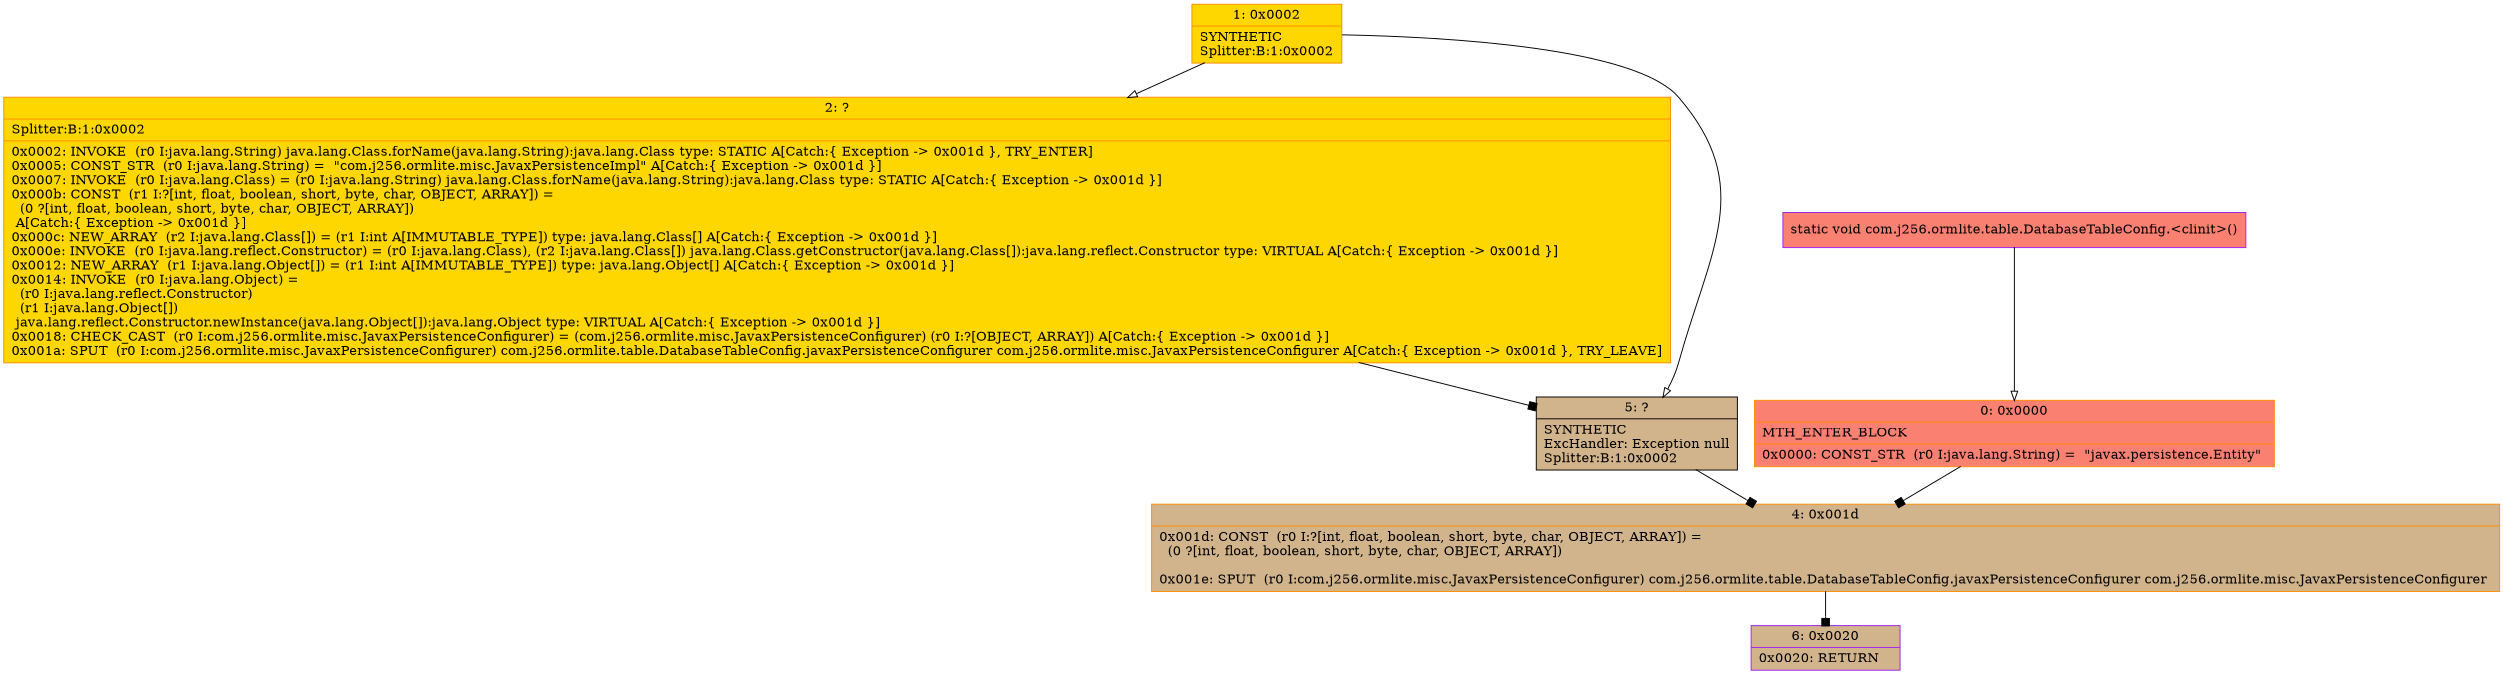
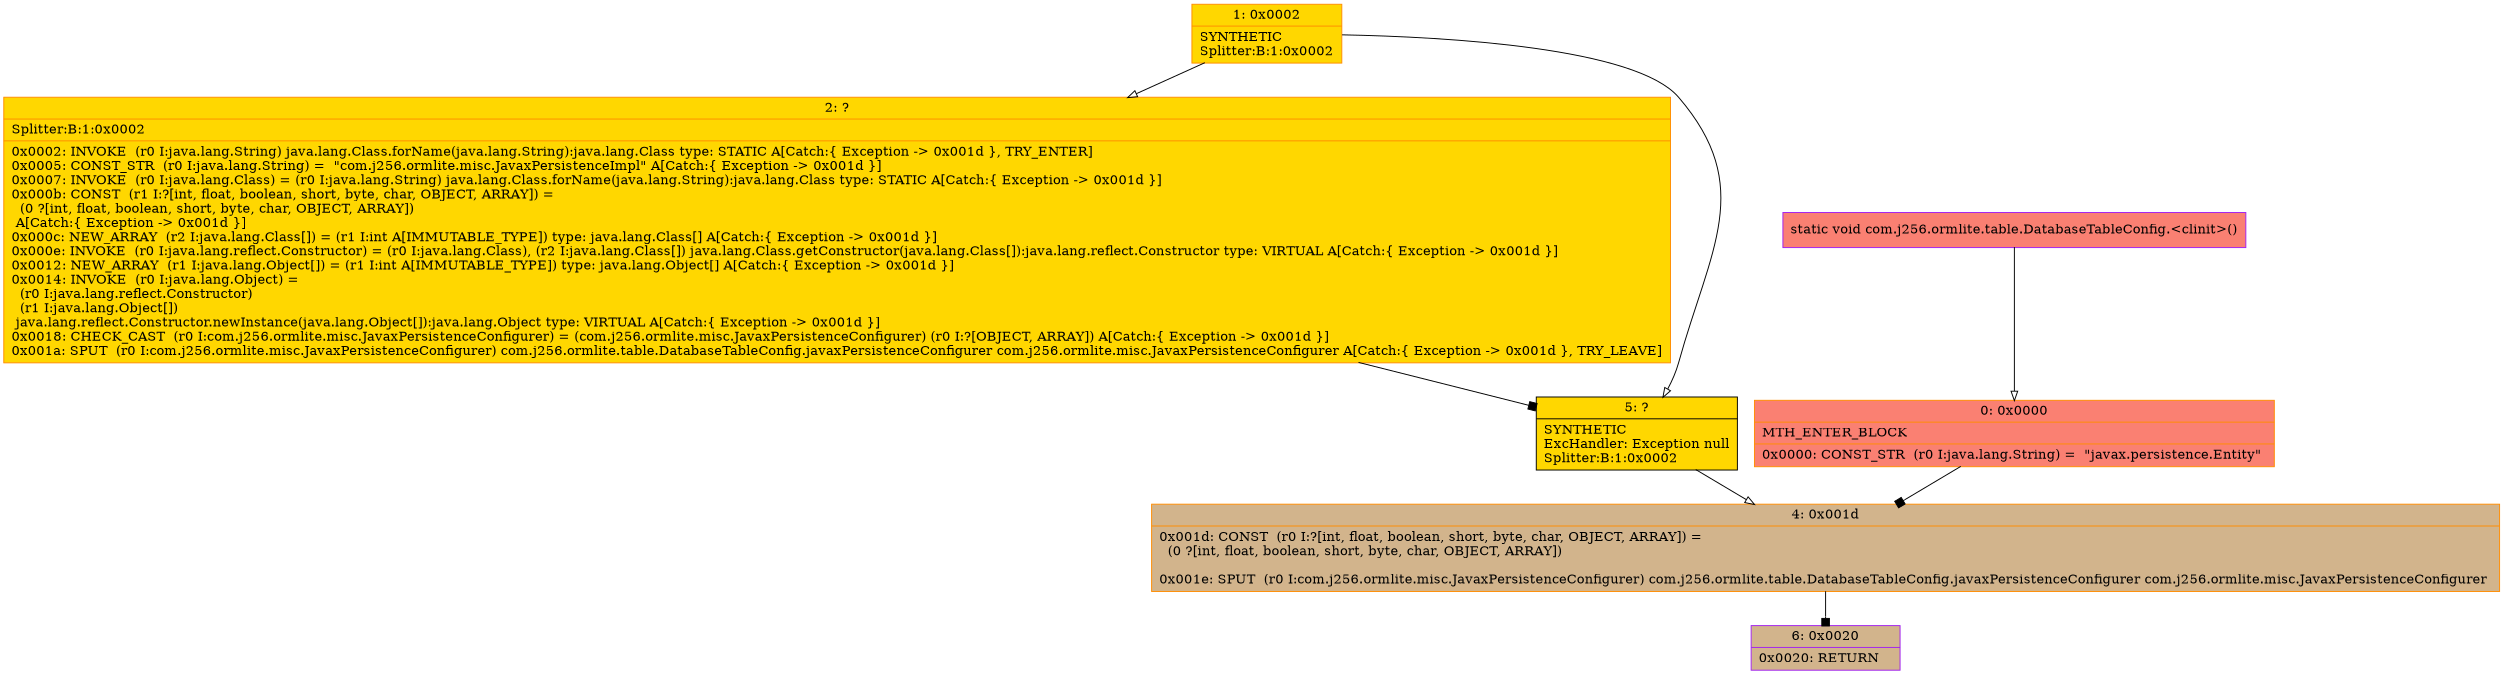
  digraph {
    node [color=darkorange fillcolor=gold shape=record style=filled]
    edge [arrowhead=box]
    n1 [fillcolor=salmon label="{0\:\ 0x0000|MTH_ENTER_BLOCK\l|0x0000: CONST_STR  (r0 I:java.lang.String) =  \"javax.persistence.Entity\" \l}"]
    n2 [fillcolor=tan label="{4\:\ 0x001d|0x001d: CONST  (r0 I:?[int, float, boolean, short, byte, char, OBJECT, ARRAY]) = \l  (0 ?[int, float, boolean, short, byte, char, OBJECT, ARRAY])\l \l0x001e: SPUT  (r0 I:com.j256.ormlite.misc.JavaxPersistenceConfigurer) com.j256.ormlite.table.DatabaseTableConfig.javaxPersistenceConfigurer com.j256.ormlite.misc.JavaxPersistenceConfigurer \l}"]
    n3 [label="{1\:\ 0x0002|SYNTHETIC\lSplitter:B:1:0x0002\l}"]
    n4 [label="{2\:\ ?|Splitter:B:1:0x0002\l|0x0002: INVOKE  (r0 I:java.lang.String) java.lang.Class.forName(java.lang.String):java.lang.Class type: STATIC A[Catch:\{ Exception \-\> 0x001d \}, TRY_ENTER]\l0x0005: CONST_STR  (r0 I:java.lang.String) =  \"com.j256.ormlite.misc.JavaxPersistenceImpl\" A[Catch:\{ Exception \-\> 0x001d \}]\l0x0007: INVOKE  (r0 I:java.lang.Class) = (r0 I:java.lang.String) java.lang.Class.forName(java.lang.String):java.lang.Class type: STATIC A[Catch:\{ Exception \-\> 0x001d \}]\l0x000b: CONST  (r1 I:?[int, float, boolean, short, byte, char, OBJECT, ARRAY]) = \l  (0 ?[int, float, boolean, short, byte, char, OBJECT, ARRAY])\l A[Catch:\{ Exception \-\> 0x001d \}]\l0x000c: NEW_ARRAY  (r2 I:java.lang.Class[]) = (r1 I:int A[IMMUTABLE_TYPE]) type: java.lang.Class[] A[Catch:\{ Exception \-\> 0x001d \}]\l0x000e: INVOKE  (r0 I:java.lang.reflect.Constructor) = (r0 I:java.lang.Class), (r2 I:java.lang.Class[]) java.lang.Class.getConstructor(java.lang.Class[]):java.lang.reflect.Constructor type: VIRTUAL A[Catch:\{ Exception \-\> 0x001d \}]\l0x0012: NEW_ARRAY  (r1 I:java.lang.Object[]) = (r1 I:int A[IMMUTABLE_TYPE]) type: java.lang.Object[] A[Catch:\{ Exception \-\> 0x001d \}]\l0x0014: INVOKE  (r0 I:java.lang.Object) = \l  (r0 I:java.lang.reflect.Constructor)\l  (r1 I:java.lang.Object[])\l java.lang.reflect.Constructor.newInstance(java.lang.Object[]):java.lang.Object type: VIRTUAL A[Catch:\{ Exception \-\> 0x001d \}]\l0x0018: CHECK_CAST  (r0 I:com.j256.ormlite.misc.JavaxPersistenceConfigurer) = (com.j256.ormlite.misc.JavaxPersistenceConfigurer) (r0 I:?[OBJECT, ARRAY]) A[Catch:\{ Exception \-\> 0x001d \}]\l0x001a: SPUT  (r0 I:com.j256.ormlite.misc.JavaxPersistenceConfigurer) com.j256.ormlite.table.DatabaseTableConfig.javaxPersistenceConfigurer com.j256.ormlite.misc.JavaxPersistenceConfigurer A[Catch:\{ Exception \-\> 0x001d \}, TRY_LEAVE]\l}"]
-   n5 [color=black fillcolor=tan label="{5\:\ ?|SYNTHETIC\lExcHandler: Exception null\lSplitter:B:1:0x0002\l}"]
+   n5 [color=black label="{5\:\ ?|SYNTHETIC\lExcHandler: Exception null\lSplitter:B:1:0x0002\l}"]
    n6 [color=purple fillcolor=tan label="{6\:\ 0x0020|0x0020: RETURN   \l}"]
    n7 [color=purple fillcolor=salmon label="{static void com.j256.ormlite.table.DatabaseTableConfig.\<clinit\>() }"]
    n1 -> n2
    n2 -> n6
    n3 -> n4 [arrowhead=onormal]
    n3 -> n5 [arrowhead=onormal]
    n4 -> n5
-   n5 -> n2
+   n5 -> n2 [arrowhead=onormal]
    n7 -> n1 [arrowhead=onormal]
  }
